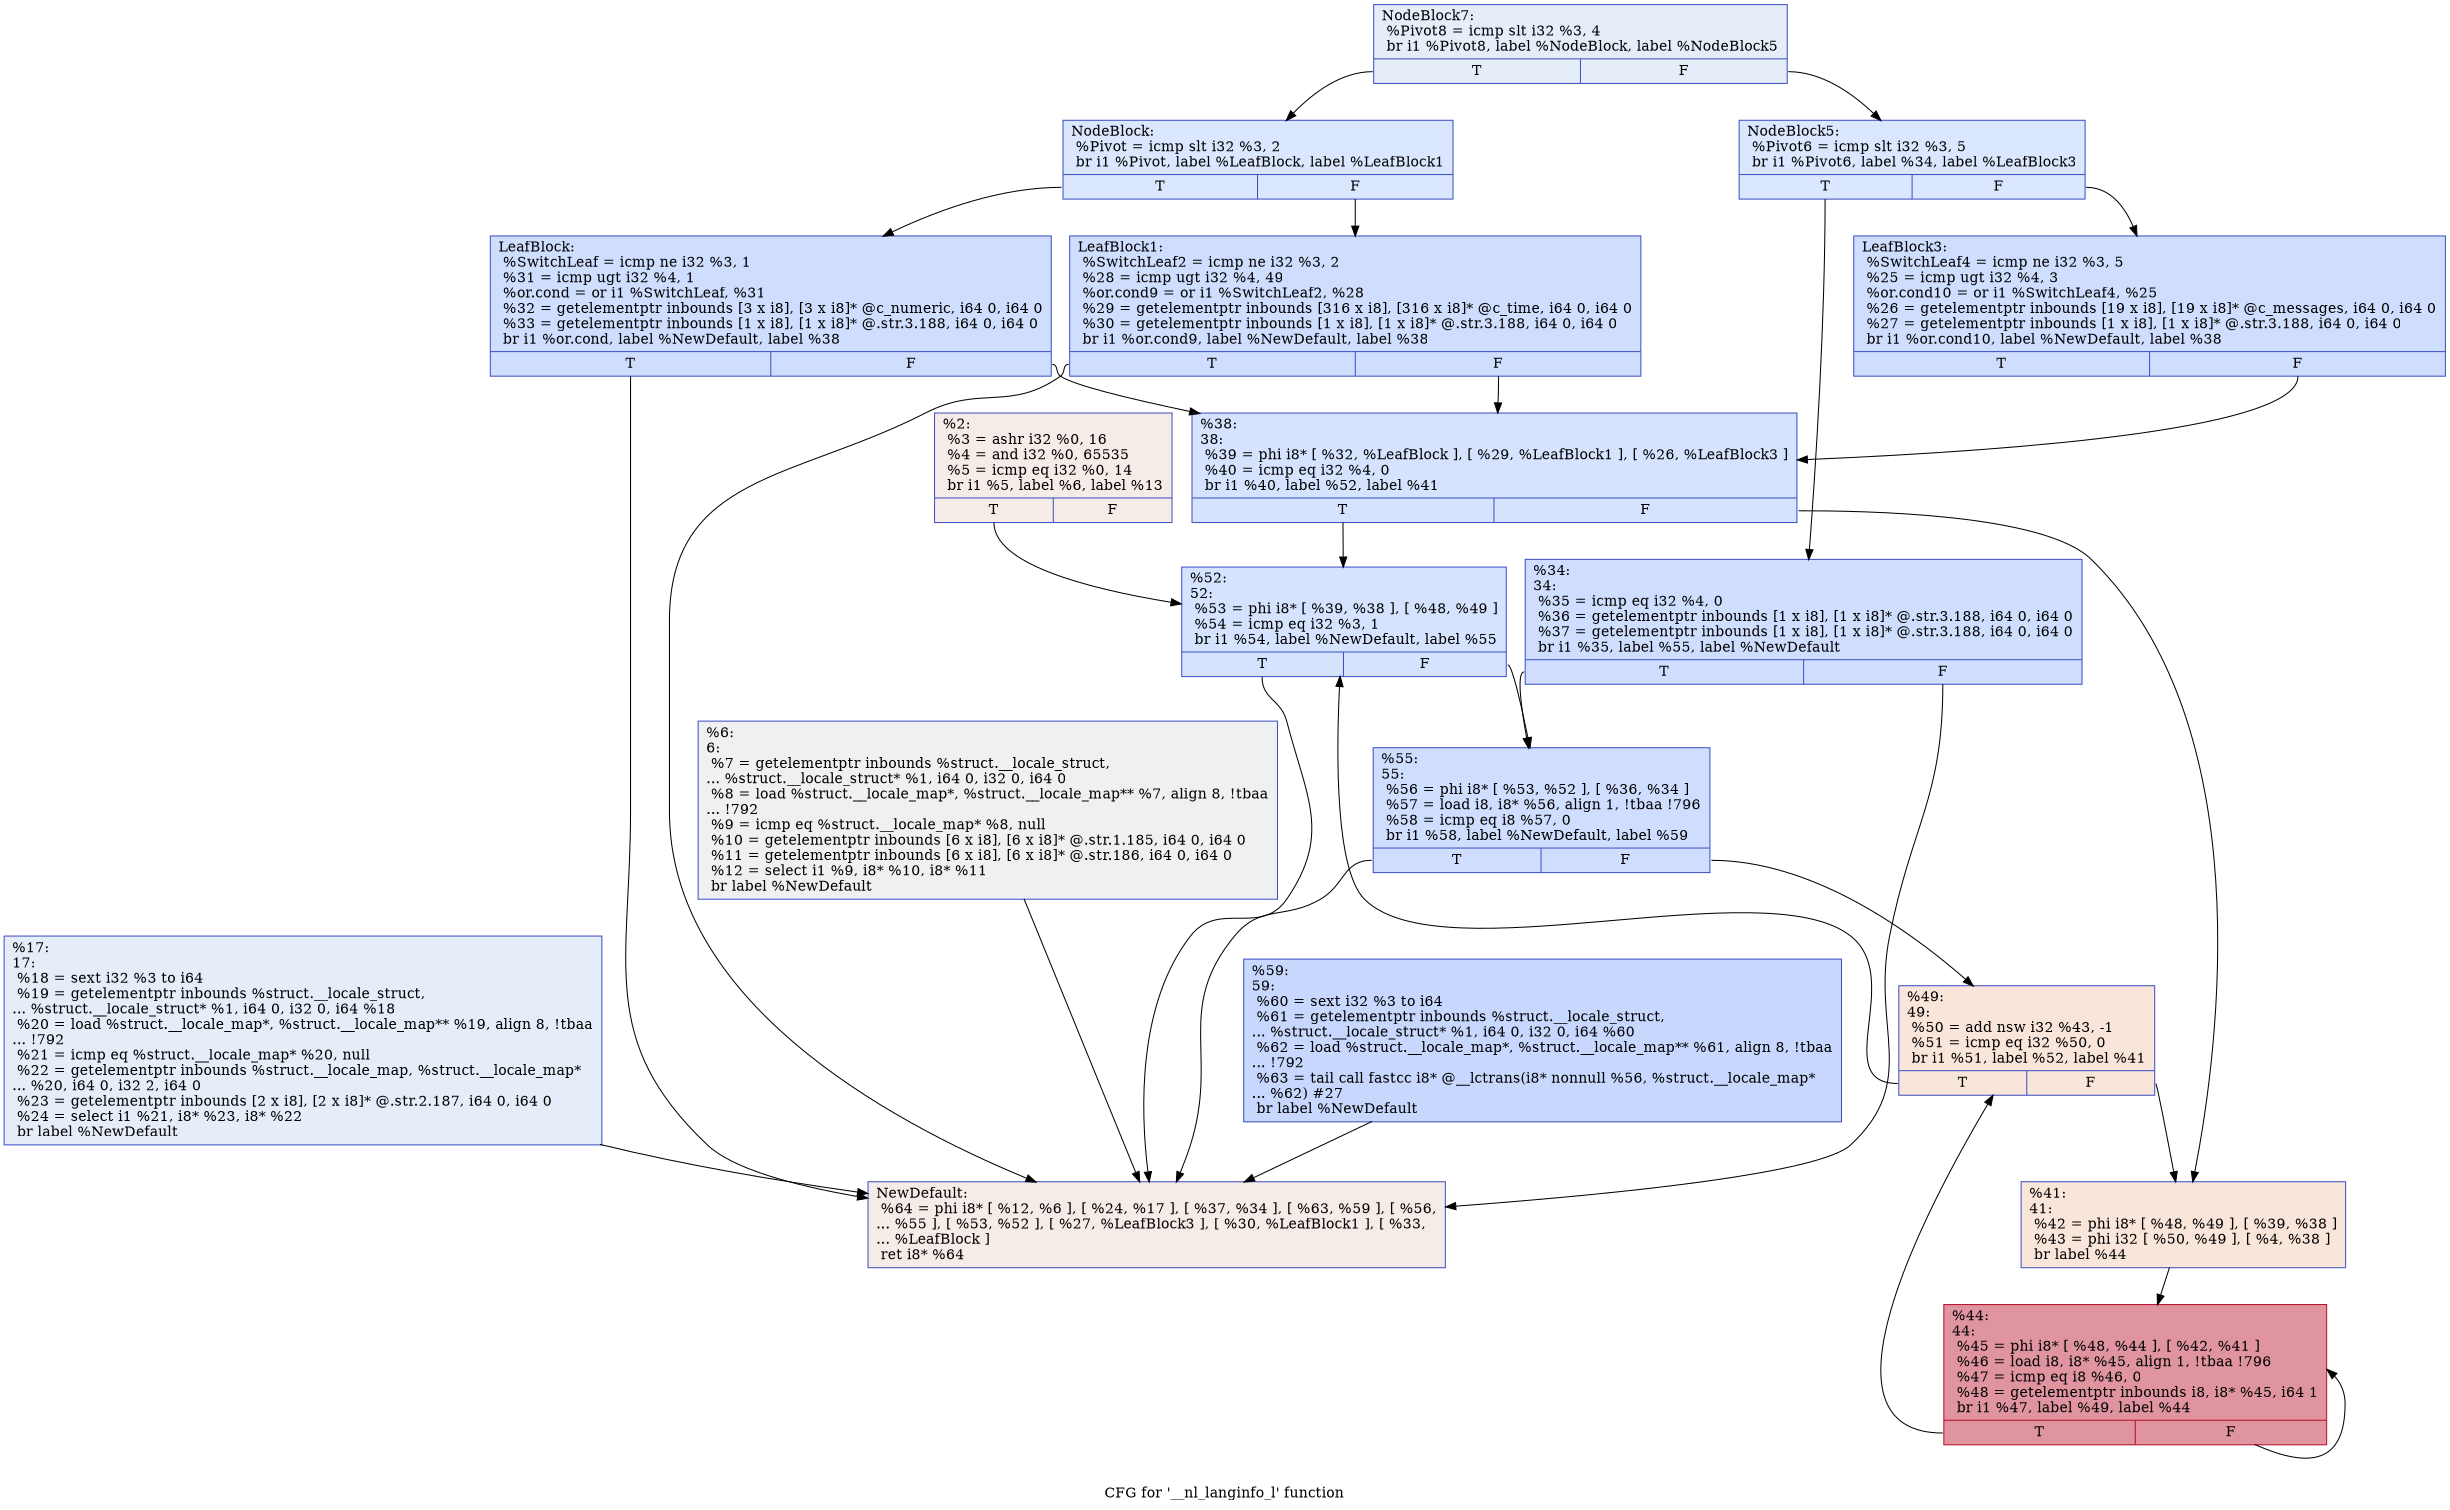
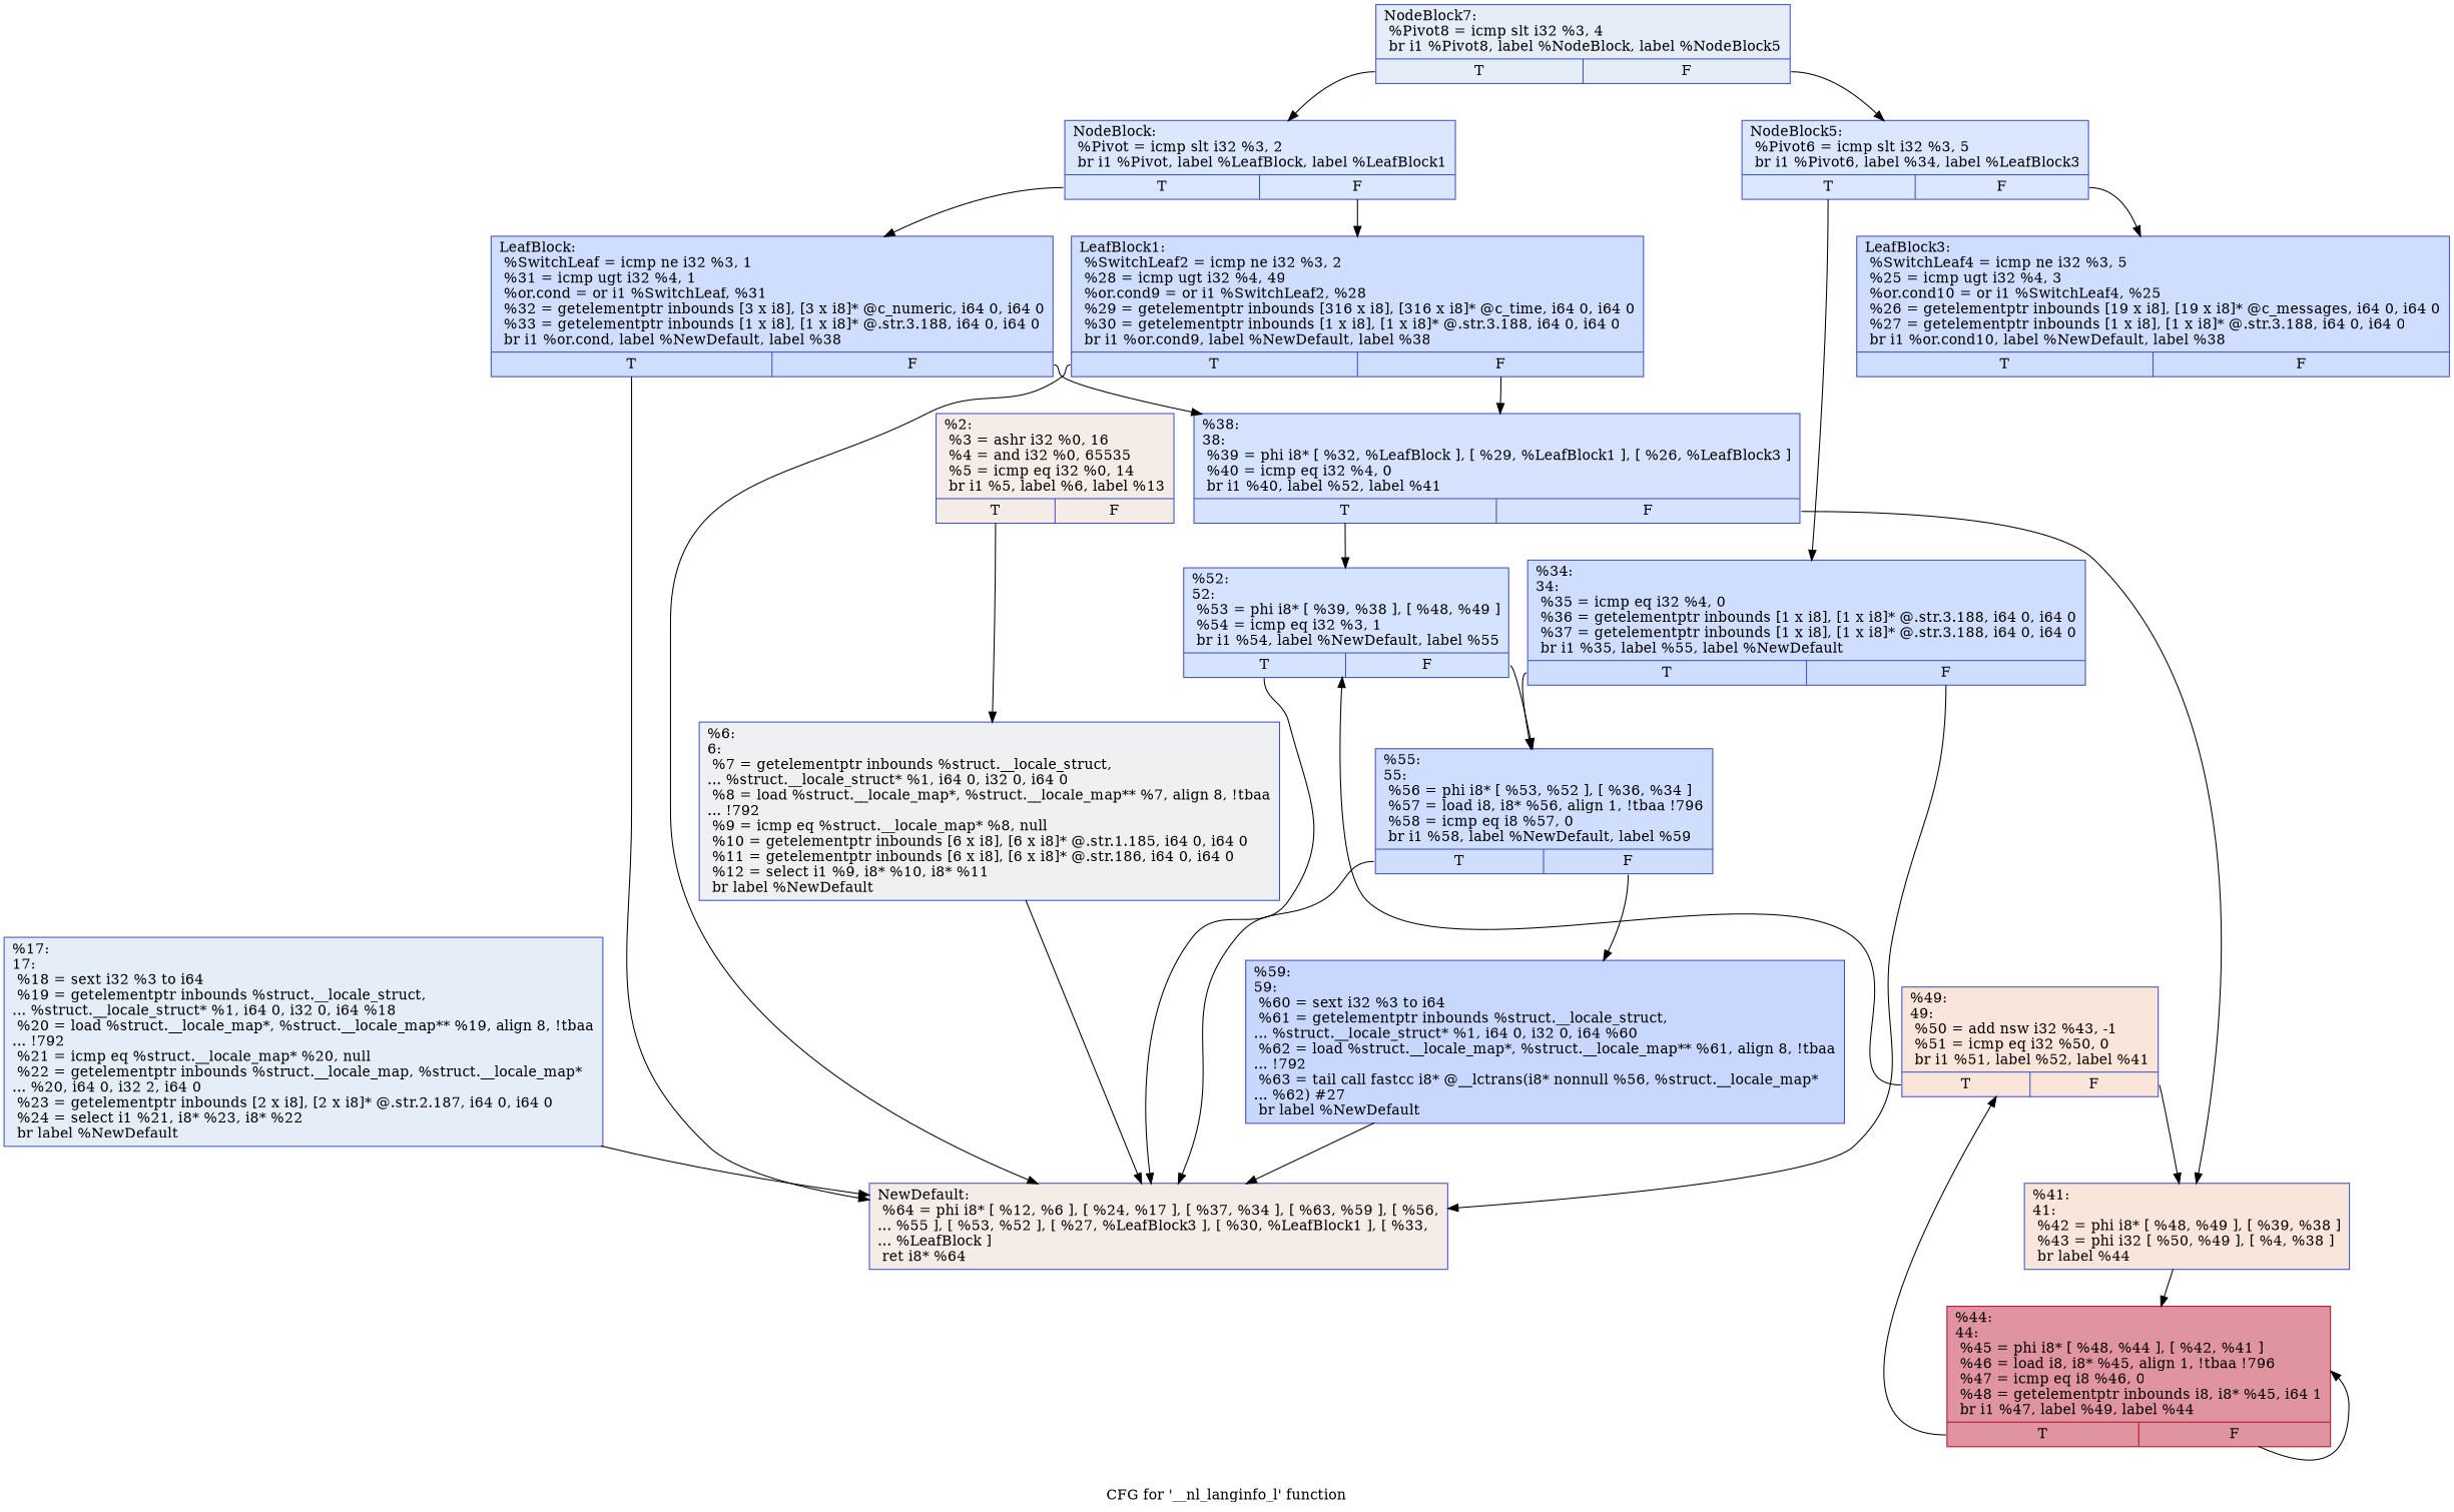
  digraph {
    label="CFG for '__nl_langinfo_l' function"
    node [color="#3d50c3ff" fillcolor="#93b5fe70" shape=record style=filled]
    edge [tailport=s0]
    n1 [fillcolor="#ead5c970" label="{%2:\l  %3 = ashr i32 %0, 16\l  %4 = and i32 %0, 65535\l  %5 = icmp eq i32 %0, 14\l  br i1 %5, label %6, label %13\l|{<s0>T|<s1>F}}"]
    n2 [fillcolor="#d9dce170" label="{%6:\l6:                                                \l  %7 = getelementptr inbounds %struct.__locale_struct,\l... %struct.__locale_struct* %1, i64 0, i32 0, i64 0\l  %8 = load %struct.__locale_map*, %struct.__locale_map** %7, align 8, !tbaa\l... !792\l  %9 = icmp eq %struct.__locale_map* %8, null\l  %10 = getelementptr inbounds [6 x i8], [6 x i8]* @.str.1.185, i64 0, i64 0\l  %11 = getelementptr inbounds [6 x i8], [6 x i8]* @.str.186, i64 0, i64 0\l  %12 = select i1 %9, i8* %10, i8* %11\l  br label %NewDefault\l}"]
    n3 [fillcolor="#ead5c970" label="{NewDefault:                                       \l  %64 = phi i8* [ %12, %6 ], [ %24, %17 ], [ %37, %34 ], [ %63, %59 ], [ %56,\l... %55 ], [ %53, %52 ], [ %27, %LeafBlock3 ], [ %30, %LeafBlock1 ], [ %33,\l... %LeafBlock ]\l  ret i8* %64\l}"]
    n4 [fillcolor="#c5d6f270" label="{%17:\l17:                                               \l  %18 = sext i32 %3 to i64\l  %19 = getelementptr inbounds %struct.__locale_struct,\l... %struct.__locale_struct* %1, i64 0, i32 0, i64 %18\l  %20 = load %struct.__locale_map*, %struct.__locale_map** %19, align 8, !tbaa\l... !792\l  %21 = icmp eq %struct.__locale_map* %20, null\l  %22 = getelementptr inbounds %struct.__locale_map, %struct.__locale_map*\l... %20, i64 0, i32 2, i64 0\l  %23 = getelementptr inbounds [2 x i8], [2 x i8]* @.str.2.187, i64 0, i64 0\l  %24 = select i1 %21, i8* %23, i8* %22\l  br label %NewDefault\l}"]
    n5 [fillcolor="#c5d6f270" label="{NodeBlock7:                                       \l  %Pivot8 = icmp slt i32 %3, 4\l  br i1 %Pivot8, label %NodeBlock, label %NodeBlock5\l|{<s0>T|<s1>F}}"]
    n6 [fillcolor="#abc8fd70" label="{NodeBlock:                                        \l  %Pivot = icmp slt i32 %3, 2\l  br i1 %Pivot, label %LeafBlock, label %LeafBlock1\l|{<s0>T|<s1>F}}"]
    n7 [fillcolor="#abc8fd70" label="{NodeBlock5:                                       \l  %Pivot6 = icmp slt i32 %3, 5\l  br i1 %Pivot6, label %34, label %LeafBlock3\l|{<s0>T|<s1>F}}"]
    n8 [label="{LeafBlock:                                        \l  %SwitchLeaf = icmp ne i32 %3, 1\l  %31 = icmp ugt i32 %4, 1\l  %or.cond = or i1 %SwitchLeaf, %31\l  %32 = getelementptr inbounds [3 x i8], [3 x i8]* @c_numeric, i64 0, i64 0\l  %33 = getelementptr inbounds [1 x i8], [1 x i8]* @.str.3.188, i64 0, i64 0\l  br i1 %or.cond, label %NewDefault, label %38\l|{<s0>T|<s1>F}}"]
    n9 [label="{LeafBlock1:                                       \l  %SwitchLeaf2 = icmp ne i32 %3, 2\l  %28 = icmp ugt i32 %4, 49\l  %or.cond9 = or i1 %SwitchLeaf2, %28\l  %29 = getelementptr inbounds [316 x i8], [316 x i8]* @c_time, i64 0, i64 0\l  %30 = getelementptr inbounds [1 x i8], [1 x i8]* @.str.3.188, i64 0, i64 0\l  br i1 %or.cond9, label %NewDefault, label %38\l|{<s0>T|<s1>F}}"]
    n10 [label="{%34:\l34:                                               \l  %35 = icmp eq i32 %4, 0\l  %36 = getelementptr inbounds [1 x i8], [1 x i8]* @.str.3.188, i64 0, i64 0\l  %37 = getelementptr inbounds [1 x i8], [1 x i8]* @.str.3.188, i64 0, i64 0\l  br i1 %35, label %55, label %NewDefault\l|{<s0>T|<s1>F}}"]
    n11 [label="{LeafBlock3:                                       \l  %SwitchLeaf4 = icmp ne i32 %3, 5\l  %25 = icmp ugt i32 %4, 3\l  %or.cond10 = or i1 %SwitchLeaf4, %25\l  %26 = getelementptr inbounds [19 x i8], [19 x i8]* @c_messages, i64 0, i64 0\l  %27 = getelementptr inbounds [1 x i8], [1 x i8]* @.str.3.188, i64 0, i64 0\l  br i1 %or.cond10, label %NewDefault, label %38\l|{<s0>T|<s1>F}}"]
    n12 [fillcolor="#a1c0ff70" label="{%38:\l38:                                               \l  %39 = phi i8* [ %32, %LeafBlock ], [ %29, %LeafBlock1 ], [ %26, %LeafBlock3 ]\l  %40 = icmp eq i32 %4, 0\l  br i1 %40, label %52, label %41\l|{<s0>T|<s1>F}}"]
    n13 [label="{%55:\l55:                                               \l  %56 = phi i8* [ %53, %52 ], [ %36, %34 ]\l  %57 = load i8, i8* %56, align 1, !tbaa !796\l  %58 = icmp eq i8 %57, 0\l  br i1 %58, label %NewDefault, label %59\l|{<s0>T|<s1>F}}"]
    n14 [fillcolor="#81a4fb70" label="{%59:\l59:                                               \l  %60 = sext i32 %3 to i64\l  %61 = getelementptr inbounds %struct.__locale_struct,\l... %struct.__locale_struct* %1, i64 0, i32 0, i64 %60\l  %62 = load %struct.__locale_map*, %struct.__locale_map** %61, align 8, !tbaa\l... !792\l  %63 = tail call fastcc i8* @__lctrans(i8* nonnull %56, %struct.__locale_map*\l... %62) #27\l  br label %NewDefault\l}"]
    n15 [fillcolor="#a1c0ff70" label="{%52:\l52:                                               \l  %53 = phi i8* [ %39, %38 ], [ %48, %49 ]\l  %54 = icmp eq i32 %3, 1\l  br i1 %54, label %NewDefault, label %55\l|{<s0>T|<s1>F}}"]
    n16 [fillcolor="#f4c5ad70" label="{%41:\l41:                                               \l  %42 = phi i8* [ %48, %49 ], [ %39, %38 ]\l  %43 = phi i32 [ %50, %49 ], [ %4, %38 ]\l  br label %44\l}"]
    n17 [color="#b70d28ff" fillcolor="#b70d2870" label="{%44:\l44:                                               \l  %45 = phi i8* [ %48, %44 ], [ %42, %41 ]\l  %46 = load i8, i8* %45, align 1, !tbaa !796\l  %47 = icmp eq i8 %46, 0\l  %48 = getelementptr inbounds i8, i8* %45, i64 1\l  br i1 %47, label %49, label %44\l|{<s0>T|<s1>F}}"]
    n18 [fillcolor="#f4c5ad70" label="{%49:\l49:                                               \l  %50 = add nsw i32 %43, -1\l  %51 = icmp eq i32 %50, 0\l  br i1 %51, label %52, label %41\l|{<s0>T|<s1>F}}"]
-   n1 -> n15
+   n1 -> n2
    n2 -> n3
    n4 -> n3
    n5 -> n6
    n5 -> n7 [tailport=s1]
    n6 -> n8
    n6 -> n9 [tailport=s1]
    n7 -> n10
    n7 -> n11 [tailport=s1]
    n8 -> n3
    n8 -> n12 [tailport=s1]
    n9 -> n3
    n9 -> n12 [tailport=s1]
    n10 -> n3 [tailport=s1]
    n10 -> n13
-   n11 -> n12 [tailport=s1]
    n12 -> n15
    n12 -> n16 [tailport=s1]
    n13 -> n3
-   n13 -> n18 [tailport=s1]
+   n13 -> n14 [tailport=s1]
    n14 -> n3
    n15 -> n3
    n15 -> n13 [tailport=s1]
    n16 -> n17
    n17 -> n17 [tailport=s1]
    n17 -> n18
    n18 -> n15
    n18 -> n16 [tailport=s1]
  }
